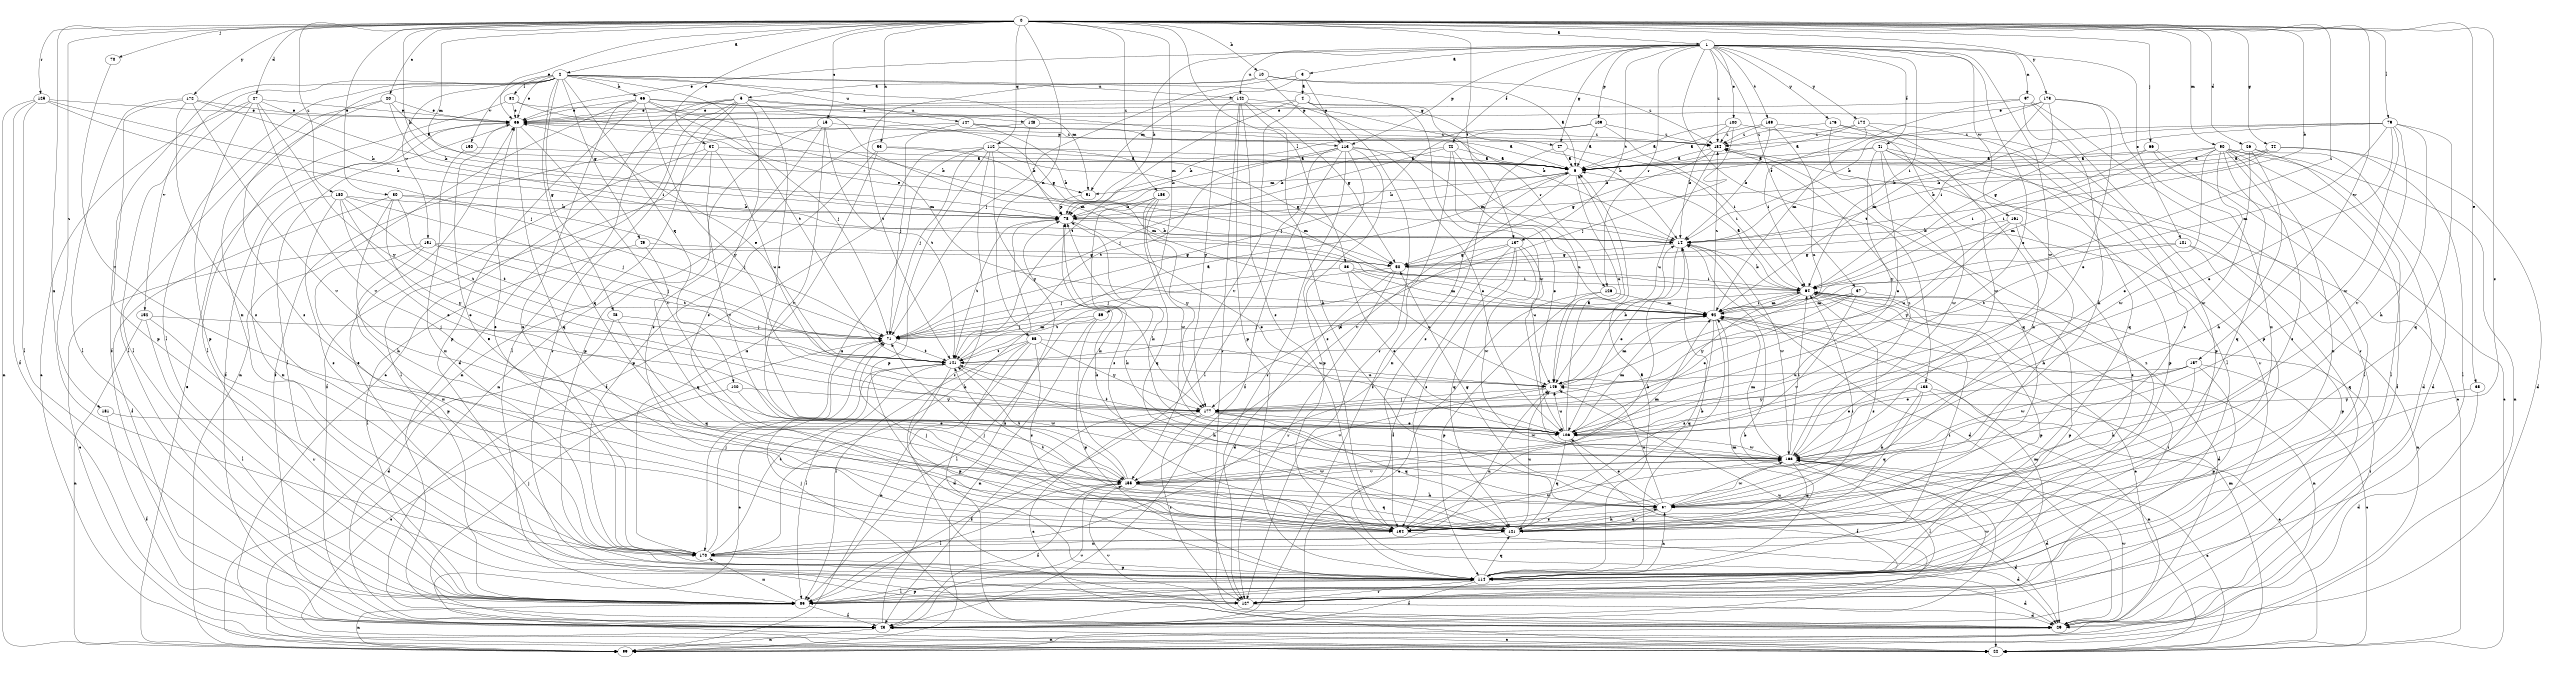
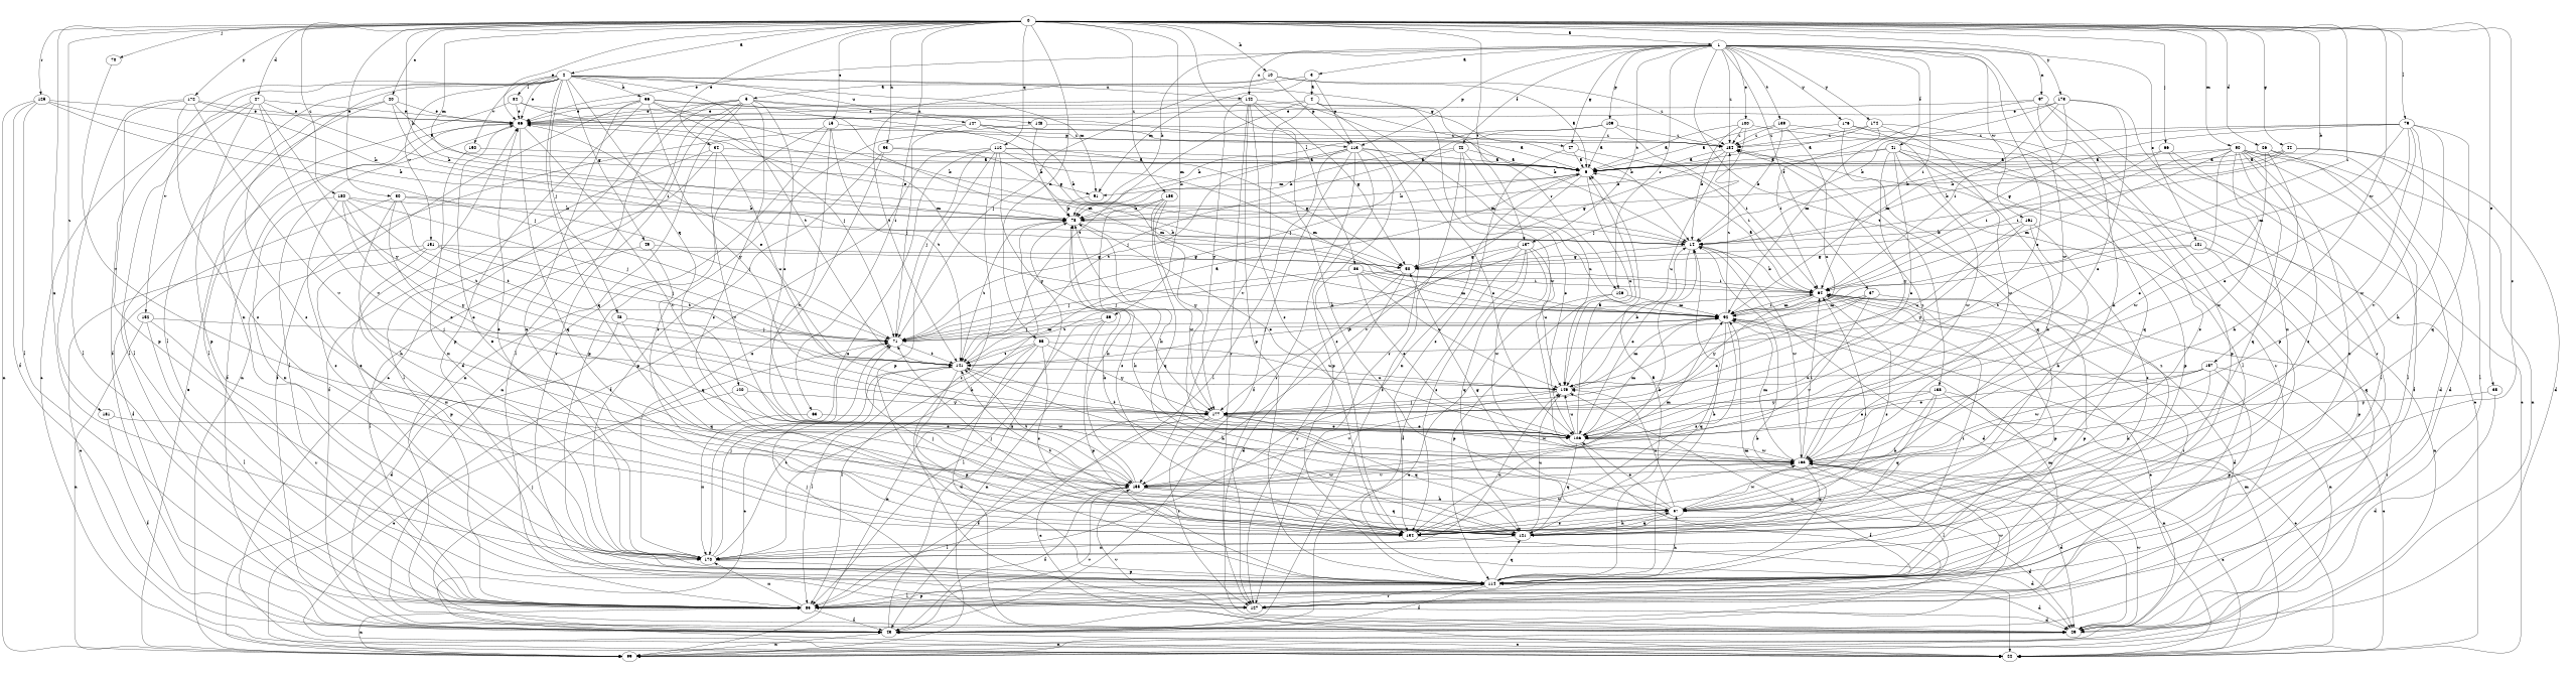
  strict digraph {
    0
    1
    2
    10
    14
    15
    20
    26
    27
    30
    34
    35
    36
    44
    53
+   63
    64
    66
    70
    78
    79
    83
    89
    90
    91
    95
    n27 [label=112]
    125
    134
    137
    157
    170
    172
    173
    180
    181
    183
    3
    37
    41
    42
    47
    97
    100
    101
    106
    109
    113
    126
    138
    139
    142
    161
    163
    174
    176
    184
    43
    48
    49
    56
    84
    85
    120
    121
    141
    147
    150
    151
    152
    5
    6
    29
    50
    155
    99
    114
    57
    22
    177
    71
    149
    92
    127
    4
    148
    0 -> 1 [label=a]
    0 -> 2 [label=a]
    0 -> 10 [label=b]
    0 -> 14 [label=b]
    0 -> 15 [label=c]
    0 -> 20 [label=c]
    0 -> 26 [label=d]
    0 -> 27 [label=d]
    0 -> 30 [label=e]
    0 -> 34 [label=e]
    0 -> 35 [label=e]
    0 -> 36 [label=e]
    0 -> 44 [label=g]
    0 -> 53 [label=h]
+   0 -> 63 [label=i]
    0 -> 64 [label=i]
    0 -> 66 [label=j]
    0 -> 70 [label=j]
    0 -> 78 [label=k]
    0 -> 79 [label=l]
    0 -> 83 [label=l]
    0 -> 89 [label=m]
    0 -> 90 [label=m]
    0 -> 91 [label=m]
    0 -> 95 [label=n]
    0 -> n27 [label=q]
    0 -> 125 [label=r]
    0 -> 134 [label=s]
    0 -> 137 [label=t]
    0 -> 157 [label=w]
    0 -> 170 [label=x]
    0 -> 172 [label=y]
    0 -> 173 [label=y]
    0 -> 180 [label=z]
    0 -> 181 [label=z]
    0 -> 183 [label=z]
    1 -> 36 [label=e]
    1 -> 64 [label=i]
    1 -> 78 [label=k]
    1 -> 137 [label=t]
    1 -> 3 [label=a]
    1 -> 37 [label=f]
    1 -> 41 [label=f]
    1 -> 42 [label=f]
    1 -> 47 [label=g]
    1 -> 97 [label=n]
    1 -> 100 [label=o]
    1 -> 101 [label=o]
    1 -> 106 [label=o]
    1 -> 109 [label=p]
    1 -> 113 [label=p]
    1 -> 126 [label=r]
    1 -> 138 [label=t]
    1 -> 139 [label=t]
    1 -> 142 [label=u]
    1 -> 161 [label=w]
    1 -> 163 [label=w]
    1 -> 174 [label=y]
    1 -> 176 [label=y]
    1 -> 184 [label=z]
    2 -> 36 [label=e]
    2 -> 91 [label=m]
    2 -> 170 [label=x]
    2 -> 47 [label=g]
    2 -> 142 [label=u]
    2 -> 43 [label=f]
-   2 -> 48 [label=g]
+   2 -> 48 [label=j]
    2 -> 49 [label=g]
    2 -> 56 [label=h]
    2 -> 84 [label=l]
    2 -> 85 [label=l]
    2 -> 120 [label=q]
    2 -> 121 [label=q]
    2 -> 141 [label=t]
    2 -> 147 [label=u]
    2 -> 150 [label=v]
    2 -> 151 [label=v]
    2 -> 152 [label=v]
    10 -> 113 [label=p]
    10 -> 184 [label=z]
    10 -> 141 [label=t]
    10 -> 5 [label=a]
    10 -> 6 [label=a]
    14 -> 36 [label=e]
    14 -> 106 [label=o]
    14 -> 163 [label=w]
    14 -> 29 [label=d]
    14 -> 50 [label=g]
    15 -> 113 [label=p]
    15 -> 141 [label=t]
    15 -> 155 [label=v]
    15 -> 99 [label=n]
    15 -> 114 [label=p]
    20 -> 36 [label=e]
    20 -> 64 [label=i]
    20 -> 134 [label=s]
    20 -> 85 [label=l]
    20 -> 6 [label=a]
    26 -> 163 [label=w]
    26 -> 85 [label=l]
    26 -> 6 [label=a]
    26 -> 29 [label=d]
    26 -> 57 [label=h]
    27 -> 36 [label=e]
    27 -> 78 [label=k]
    27 -> 85 [label=l]
    27 -> 155 [label=v]
    27 -> 114 [label=p]
    27 -> 22 [label=c]
    27 -> 177 [label=y]
    30 -> 78 [label=k]
    30 -> 106 [label=o]
    30 -> 43 [label=f]
    30 -> 141 [label=t]
    30 -> 57 [label=h]
    30 -> 71 [label=j]
    34 -> 43 [label=f]
    34 -> 85 [label=l]
    34 -> 6 [label=a]
    34 -> 155 [label=v]
    34 -> 149 [label=u]
    35 -> 29 [label=d]
    35 -> 177 [label=y]
    36 -> 184 [label=z]
    36 -> 43 [label=f]
    36 -> 85 [label=l]
    36 -> 121 [label=q]
    36 -> 155 [label=v]
    44 -> 14 [label=b]
    44 -> 78 [label=k]
    44 -> 85 [label=l]
    44 -> 6 [label=a]
    44 -> 29 [label=d]
    53 -> 170 [label=x]
    53 -> 6 [label=a]
    53 -> 114 [label=p]
    53 -> 92 [label=m]
+   63 -> 170 [label=x]
+   63 -> 106 [label=o]
    64 -> 14 [label=b]
    64 -> 134 [label=s]
    64 -> 141 [label=t]
    64 -> 6 [label=a]
    64 -> 29 [label=d]
    64 -> 114 [label=p]
    64 -> 22 [label=c]
    64 -> 177 [label=y]
    64 -> 92 [label=m]
    66 -> 64 [label=i]
    66 -> 85 [label=l]
    66 -> 6 [label=a]
    66 -> 22 [label=c]
    70 -> 155 [label=v]
    78 -> 14 [label=b]
    78 -> 106 [label=o]
    78 -> 141 [label=t]
    79 -> 14 [label=b]
    79 -> 106 [label=o]
    79 -> 163 [label=w]
    79 -> 184 [label=z]
    79 -> 121 [label=q]
    79 -> 50 [label=g]
    79 -> 155 [label=v]
    79 -> 57 [label=h]
    79 -> 92 [label=m]
    83 -> 64 [label=i]
    83 -> 106 [label=o]
    83 -> 71 [label=j]
    83 -> 149 [label=u]
    83 -> 92 [label=m]
    89 -> 85 [label=l]
    89 -> 99 [label=n]
    89 -> 114 [label=p]
    89 -> 71 [label=j]
    90 -> 64 [label=i]
    90 -> 134 [label=s]
    90 -> 170 [label=x]
    90 -> 106 [label=o]
    90 -> 163 [label=w]
    90 -> 43 [label=f]
    90 -> 121 [label=q]
    90 -> 6 [label=a]
    90 -> 29 [label=d]
    90 -> 99 [label=n]
    90 -> 92 [label=m]
    91 -> 78 [label=p]
    95 -> 134 [label=s]
    95 -> 85 [label=l]
    95 -> 141 [label=t]
    95 -> 29 [label=d]
    95 -> 99 [label=n]
    95 -> 177 [label=y]
    95 -> 149 [label=u]
    n27 -> 170 [label=x]
    n27 -> 43 [label=f]
    n27 -> 6 [label=a]
    n27 -> 50 [label=g]
    n27 -> 114 [label=p]
    n27 -> 177 [label=y]
    n27 -> 71 [label=j]
    n27 -> 92 [label=m]
    n27 -> 127 [label=r]
    125 -> 14 [label=b]
    125 -> 36 [label=e]
    125 -> 43 [label=f]
    125 -> 85 [label=l]
    125 -> 99 [label=n]
    125 -> 71 [label=j]
    134 -> 14 [label=b]
    134 -> 36 [label=e]
    134 -> 64 [label=i]
    134 -> 163 [label=w]
    134 -> 29 [label=d]
    134 -> 71 [label=j]
    137 -> 134 [label=s]
    137 -> 163 [label=w]
    137 -> 43 [label=f]
    137 -> 121 [label=q]
    137 -> 50 [label=g]
    137 -> 177 [label=y]
    137 -> 149 [label=u]
    157 -> 106 [label=o]
    157 -> 163 [label=w]
    157 -> 114 [label=p]
    157 -> 57 [label=h]
    157 -> 22 [label=c]
    157 -> 149 [label=u]
    170 -> 36 [label=e]
    170 -> 78 [label=k]
    170 -> 141 [label=t]
    170 -> 114 [label=p]
    170 -> 71 [label=j]
    170 -> 149 [label=u]
    172 -> 36 [label=e]
    172 -> 78 [label=k]
    172 -> 134 [label=s]
    172 -> 85 [label=l]
    172 -> 155 [label=v]
    172 -> 114 [label=p]
    173 -> 14 [label=b]
    173 -> 36 [label=e]
    173 -> 64 [label=i]
    173 -> 170 [label=x]
    173 -> 106 [label=o]
    173 -> 92 [label=m]
    180 -> 78 [label=k]
    180 -> 134 [label=s]
    180 -> 170 [label=x]
    180 -> 106 [label=o]
    180 -> 141 [label=t]
    180 -> 177 [label=y]
    180 -> 71 [label=j]
    181 -> 106 [label=o]
    181 -> 43 [label=f]
    183 -> 78 [label=k]
    183 -> 134 [label=s]
    183 -> 163 [label=w]
    183 -> 121 [label=q]
    183 -> 177 [label=y]
    3 -> 91 [label=m]
    3 -> 113 [label=p]
    3 -> 71 [label=j]
    3 -> 4 [label=a]
    37 -> 106 [label=o]
-   37 -> 141 [label=d]
+   37 -> 141 [label=t]
    37 -> 155 [label=v]
    37 -> 114 [label=p]
    37 -> 92 [label=m]
    41 -> 78 [label=k]
    41 -> 106 [label=o]
    41 -> 163 [label=w]
    41 -> 6 [label=a]
    41 -> 114 [label=p]
    41 -> 57 [label=h]
    41 -> 22 [label=c]
    41 -> 177 [label=y]
    42 -> 78 [label=k]
    42 -> 106 [label=o]
    42 -> 43 [label=f]
    42 -> 6 [label=a]
    42 -> 71 [label=j]
    42 -> 149 [label=u]
    47 -> 64 [label=i]
    47 -> 134 [label=s]
    47 -> 6 [label=a]
    97 -> 36 [label=e]
    97 -> 114 [label=p]
    97 -> 57 [label=h]
    97 -> 92 [label=m]
    97 -> 127 [label=r]
    100 -> 14 [label=b]
    100 -> 184 [label=z]
    100 -> 121 [label=q]
    100 -> 6 [label=a]
    100 -> 71 [label=j]
    101 -> 141 [label=t]
    101 -> 50 [label=g]
    101 -> 99 [label=n]
    101 -> 114 [label=p]
    106 -> 163 [label=w]
    106 -> 43 [label=f]
    106 -> 121 [label=q]
    106 -> 141 [label=t]
    106 -> 6 [label=a]
    106 -> 149 [label=u]
    106 -> 92 [label=m]
    109 -> 64 [label=i]
    109 -> 78 [label=k]
    109 -> 184 [label=z]
    109 -> 6 [label=a]
    109 -> 71 [label=j]
    113 -> 78 [label=k]
    113 -> 134 [label=s]
    113 -> 106 [label=o]
    113 -> 43 [label=f]
    113 -> 85 [label=l]
    113 -> 141 [label=t]
    113 -> 6 [label=a]
    113 -> 114 [label=p]
    113 -> 127 [label=r]
    126 -> 114 [label=p]
    126 -> 22 [label=c]
    126 -> 92 [label=m]
    138 -> 106 [label=o]
    138 -> 121 [label=q]
    138 -> 99 [label=n]
    138 -> 57 [label=h]
    138 -> 22 [label=c]
    138 -> 177 [label=y]
    139 -> 14 [label=b]
    139 -> 184 [label=z]
    139 -> 6 [label=a]
    139 -> 114 [label=p]
    139 -> 149 [label=u]
    142 -> 36 [label=e]
    142 -> 134 [label=s]
    142 -> 50 [label=g]
    142 -> 114 [label=p]
    142 -> 57 [label=h]
    142 -> 177 [label=y]
    142 -> 92 [label=m]
    142 -> 127 [label=r]
    161 -> 14 [label=b]
    161 -> 134 [label=s]
    161 -> 57 [label=h]
    161 -> 177 [label=y]
    161 -> 149 [label=u]
    163 -> 64 [label=i]
    163 -> 78 [label=k]
    163 -> 184 [label=z]
    163 -> 85 [label=l]
    163 -> 121 [label=q]
    163 -> 29 [label=d]
    163 -> 155 [label=v]
    163 -> 22 [label=c]
    163 -> 92 [label=m]
    174 -> 64 [label=i]
    174 -> 134 [label=s]
    174 -> 163 [label=w]
    174 -> 184 [label=z]
    174 -> 6 [label=a]
    176 -> 184 [label=z]
    176 -> 85 [label=l]
    176 -> 121 [label=q]
    176 -> 127 [label=r]
    184 -> 6 [label=a]
    184 -> 50 [label=g]
    184 -> 149 [label=u]
    43 -> 14 [label=b]
    43 -> 78 [label=k]
    43 -> 155 [label=v]
    43 -> 99 [label=n]
    43 -> 22 [label=c]
    43 -> 71 [label=j]
    48 -> 121 [label=q]
    48 -> 29 [label=d]
    48 -> 71 [label=j]
    49 -> 85 [label=l]
    49 -> 121 [label=q]
    49 -> 50 [label=g]
    56 -> 14 [label=b]
    56 -> 36 [label=e]
    56 -> 170 [label=x]
    56 -> 50 [label=g]
    56 -> 99 [label=n]
    56 -> 114 [label=p]
    56 -> 177 [label=y]
    56 -> 71 [label=j]
    56 -> 92 [label=m]
    84 -> 14 [label=b]
    84 -> 36 [label=e]
    84 -> 85 [label=l]
    84 -> 92 [label=m]
    85 -> 170 [label=x]
    85 -> 43 [label=f]
    85 -> 99 [label=n]
    85 -> 114 [label=p]
    85 -> 149 [label=u]
    120 -> 163 [label=w]
    120 -> 22 [label=c]
    120 -> 177 [label=y]
    121 -> 78 [label=k]
    121 -> 170 [label=x]
    121 -> 141 [label=t]
    121 -> 57 [label=h]
    121 -> 71 [label=j]
    121 -> 149 [label=u]
    141 -> 36 [label=e]
    141 -> 85 [label=l]
    141 -> 6 [label=a]
    141 -> 114 [label=p]
    141 -> 57 [label=h]
    141 -> 22 [label=c]
    141 -> 149 [label=u]
    147 -> 14 [label=b]
    147 -> 184 [label=z]
    147 -> 43 [label=f]
    147 -> 6 [label=a]
    147 -> 71 [label=j]
    150 -> 170 [label=x]
    150 -> 6 [label=a]
    151 -> 170 [label=x]
    151 -> 141 [label=t]
    151 -> 50 [label=g]
    151 -> 114 [label=p]
    151 -> 22 [label=c]
    151 -> 71 [label=j]
    152 -> 85 [label=l]
    152 -> 99 [label=n]
    152 -> 71 [label=j]
    152 -> 127 [label=r]
    5 -> 14 [label=b]
    5 -> 36 [label=e]
    5 -> 134 [label=s]
    5 -> 106 [label=o]
    5 -> 85 [label=l]
    5 -> 29 [label=d]
    5 -> 99 [label=n]
    5 -> 22 [label=c]
    5 -> 127 [label=r]
    5 -> 148 [label=u]
    6 -> 78 [label=k]
    6 -> 91 [label=m]
    6 -> 170 [label=x]
    6 -> 155 [label=v]
    6 -> 149 [label=u]
    29 -> 163 [label=w]
    29 -> 184 [label=q]
    29 -> 155 [label=v]
    29 -> 99 [label=n]
    29 -> 71 [label=j]
    50 -> 64 [label=i]
    50 -> 29 [label=d]
    50 -> 71 [label=j]
    50 -> 127 [label=r]
    155 -> 78 [label=k]
    155 -> 163 [label=w]
    155 -> 43 [label=f]
    155 -> 85 [label=l]
    155 -> 121 [label=q]
    155 -> 141 [label=t]
    155 -> 57 [label=h]
    155 -> 92 [label=m]
    99 -> 36 [label=e]
    99 -> 64 [label=i]
    114 -> 14 [label=b]
    114 -> 64 [label=i]
    114 -> 184 [label=z]
    114 -> 43 [label=f]
    114 -> 85 [label=l]
    114 -> 121 [label=q]
    114 -> 6 [label=a]
    114 -> 29 [label=d]
    114 -> 57 [label=h]
    114 -> 92 [label=m]
    114 -> 127 [label=r]
    57 -> 78 [label=k]
    57 -> 134 [label=s]
    57 -> 106 [label=o]
    57 -> 163 [label=w]
    57 -> 121 [label=q]
    57 -> 29 [label=d]
    57 -> 50 [label=g]
    57 -> 149 [label=u]
    22 -> 92 [label=m]
    177 -> 106 [label=o]
    177 -> 163 [label=w]
    177 -> 43 [label=f]
    177 -> 121 [label=q]
    177 -> 22 [label=c]
    177 -> 127 [label=r]
    71 -> 141 [label=t]
    71 -> 92 [label=m]
    149 -> 14 [label=b]
    149 -> 155 [label=v]
    149 -> 177 [label=j]
    149 -> 92 [label=m]
    92 -> 64 [label=i]
    92 -> 134 [label=s]
    92 -> 184 [label=z]
    92 -> 121 [label=q]
    92 -> 99 [label=n]
    92 -> 71 [label=j]
    127 -> 36 [label=e]
    127 -> 64 [label=i]
    127 -> 163 [label=w]
    127 -> 29 [label=d]
    127 -> 92 [label=m]
    4 -> 36 [label=e]
    4 -> 126 [label=r]
    4 -> 163 [label=w]
    4 -> 141 [label=t]
    4 -> 155 [label=v]
    4 -> 127 [label=r]
    148 -> 78 [label=k]
    148 -> 134 [label=s]
    148 -> 184 [label=z]
  }
